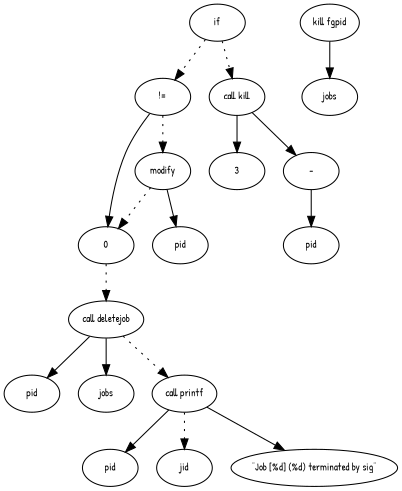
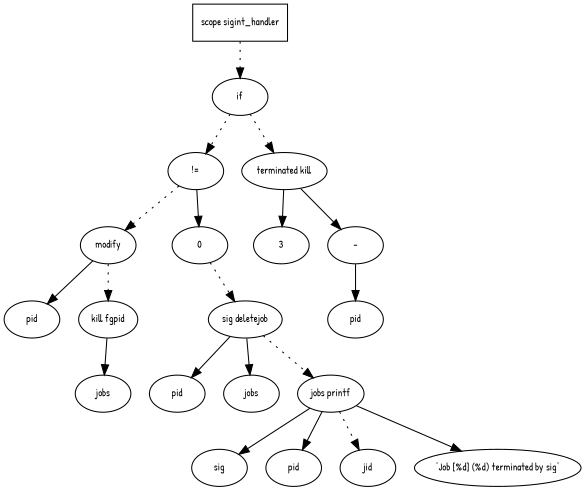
  digraph {
    fontname="Patrick Hand"
    fontsize=10
    node [fontname="Patrick Hand" fontsize=10 shape=ellipse]
    edge [fontname="Patrick Hand" fontsize=10]
+   n1 [label="scope sigint_handler" shape=box]
    n2 [label=if]
    n3 [label="!="]
-   n4 [label="call kill"]
+   n4 [label="terminated kill"]
    n5 [label=modify]
    n6 [label=0]
    n7 [label=3]
    n8 [label="-"]
    n9 [label=pid]
    n10 [label="kill fgpid"]
-   n11 [label="call deletejob"]
+   n11 [label="sig deletejob"]
    n12 [label=jobs]
    n13 [label=pid]
    n14 [label=pid]
    n15 [label=jobs]
-   n16 [label="call printf"]
+   n16 [label="jobs printf"]
+   n17 [label=sig]
    n18 [label=pid]
    n19 [label=jid]
    n20 [label="\"Job [%d] (%d) terminated by sig\""]
+   n1 -> n2 [style=dotted]
    n2 -> n3 [style=dotted]
    n2 -> n4 [style=dotted]
    n3 -> n5 [style=dotted]
    n3 -> n6
    n4 -> n7
    n4 -> n8
    n5 -> n9
-   n5 -> n6 [style=dotted]
+   n5 -> n10 [style=dotted]
    n6 -> n11 [style=dotted]
    n8 -> n13
    n10 -> n12
    n11 -> n14
    n11 -> n15
    n11 -> n16 [style=dotted]
+   n16 -> n17
    n16 -> n18
    n16 -> n19 [style=dotted]
    n16 -> n20
  }
